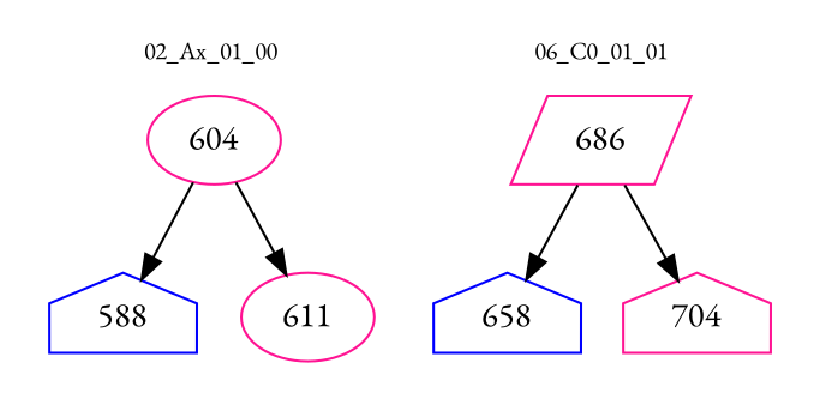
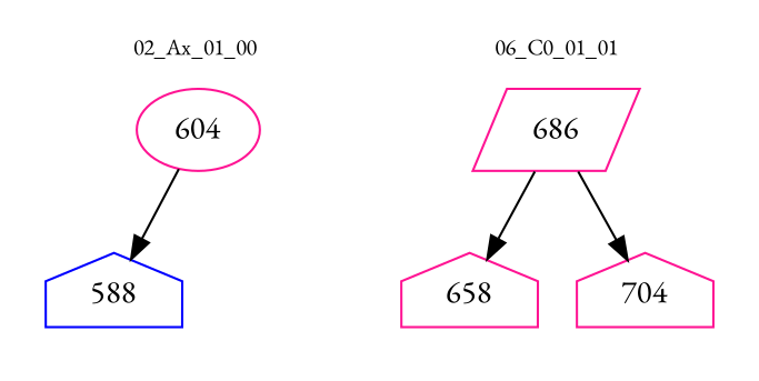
  digraph {
    fontname="EB Garamond"
    node [color=deeppink fontname="EB Garamond" shape=house]
    edge [color=black fontname="EB Garamond"]
    n1 [label=604 shape=ellipse]
    n2 [color=blue label=588]
-   n3 [label=611 shape=ellipse]
    n4 [label=686 shape=parallelogram]
-   n5 [color=blue label=658]
+   n5 [label=658]
    n6 [label=704]
    subgraph cluster_1 {
      color=white
      fontsize=10
      label="02_Ax_01_00"
      n1
      n2
-     n3
    }
    subgraph cluster_2 {
      color=white
      fontsize=10
      label="06_C0_01_01"
      n4
      n5
      n6
    }
    n1 -> n2
-   n1 -> n3
    n4 -> n5
    n4 -> n6
  }
